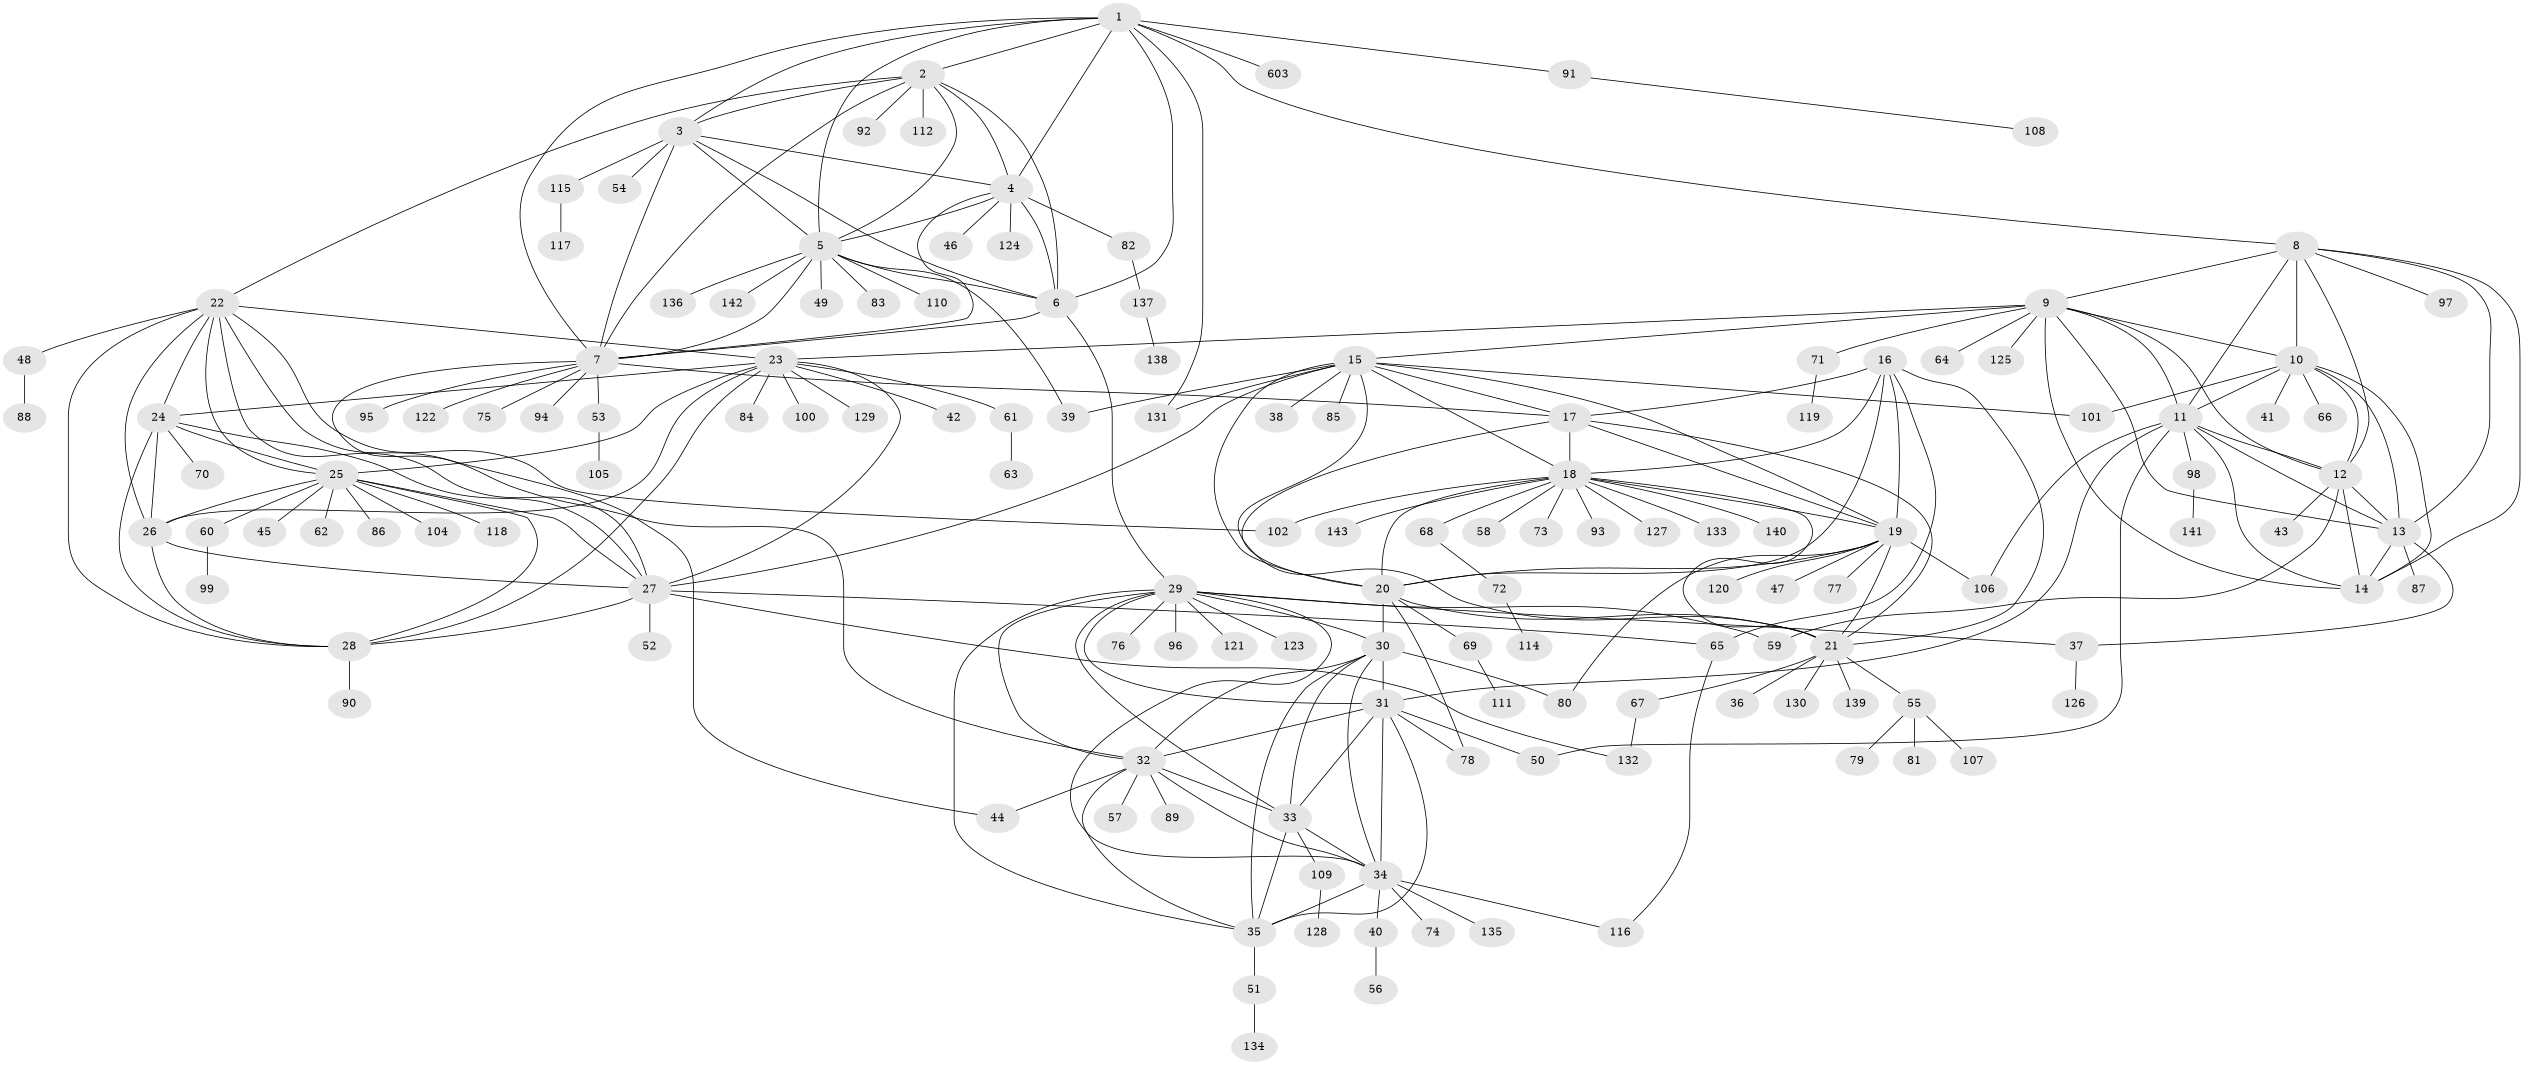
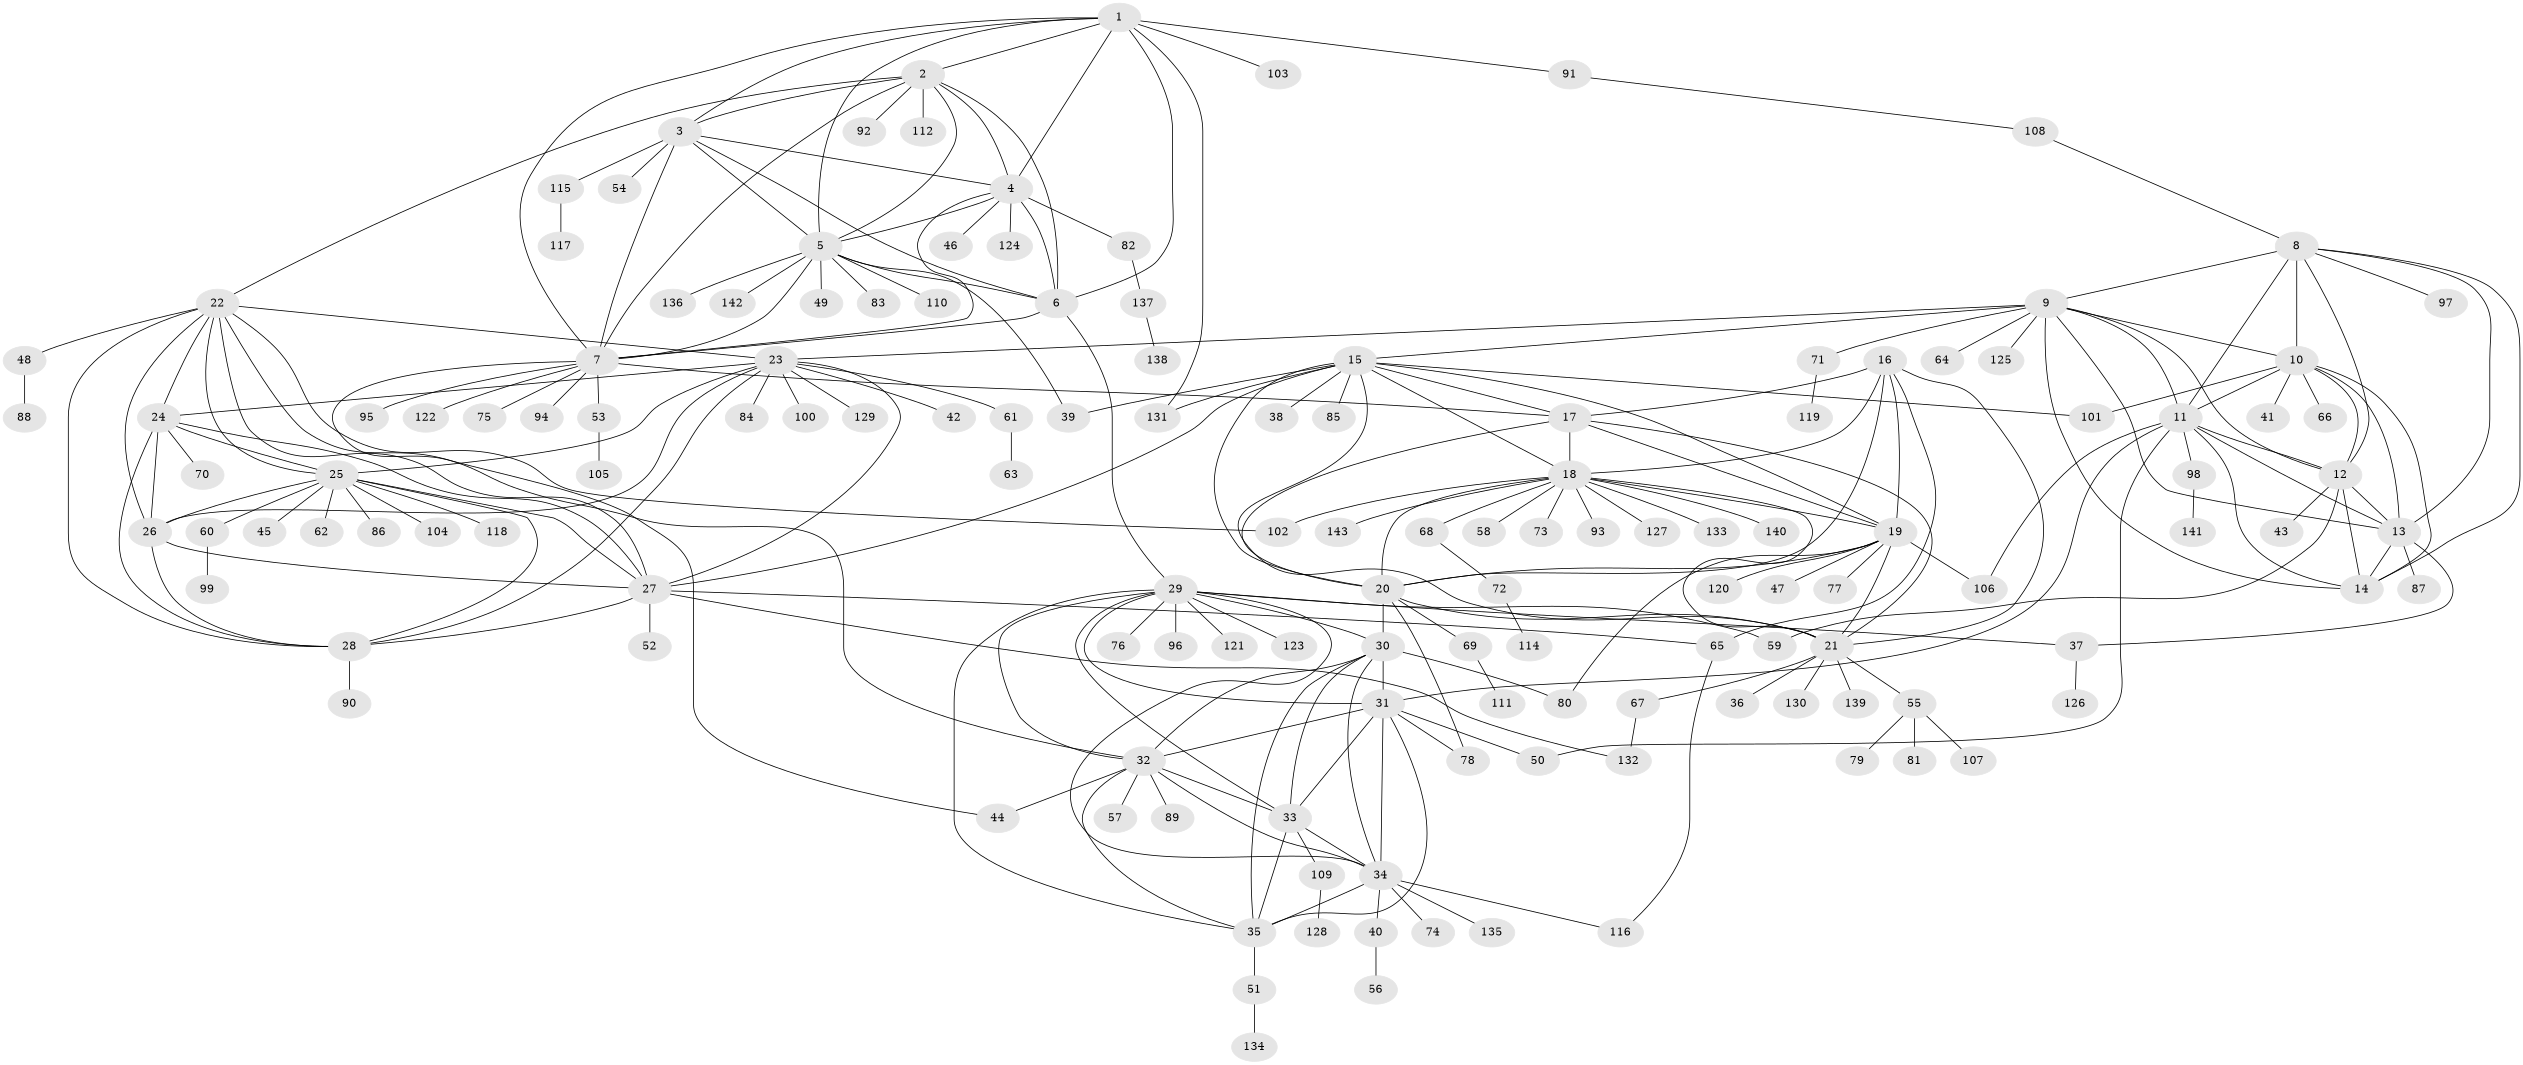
  graph {
    node [color=gray90 style=filled]
    1
    2
    3
    4
    5
    6
    7
    8
    91
-   103 [label=603]
+   103
    131
    22
    92
    112
    54
    115
    46
    82
    124
    39
    49
    83
    110
    136
    142
    29
    17
    44
    53
    75
    94
    95
    122
    9
    10
    11
    12
    13
    14
    97
    108
    23
    27
    102
    24
    25
    26
    28
    32
    48
    117
    137
    31
    59
    37
    30
    33
    34
    35
    76
    96
    121
    123
    18
    19
    20
    21
    105
    15
    64
    71
    125
    41
    66
    101
    50
    98
    106
    43
    87
    38
    85
    42
    61
    84
    100
    129
    119
    78
    141
    126
    16
    65
    58
    68
    73
    93
    127
    133
    140
    143
    47
    77
    80
    120
    69
    36
    55
    67
    130
    139
    52
    132
    116
    72
    111
    79
    81
    107
    70
    45
    60
    62
    86
    104
    118
    90
    57
    89
    88
    63
    99
    109
    40
    74
    135
    51
    128
    56
    134
    114
    138
    1 -- 2
    1 -- 3
    1 -- 4
    1 -- 5
    1 -- 6
    1 -- 7
-   1 -- 8
+   108 -- 8
    1 -- 91
    1 -- 103
    1 -- 131
    2 -- 3
    2 -- 4
    2 -- 5
    2 -- 6
    2 -- 7
    2 -- 22
    2 -- 92
    2 -- 112
    3 -- 4
    3 -- 5
    3 -- 6
    3 -- 7
    3 -- 54
    3 -- 115
    4 -- 5
    4 -- 6
    4 -- 7
    4 -- 46
    4 -- 82
    4 -- 124
    5 -- 6
    5 -- 7
    5 -- 39
    5 -- 49
    5 -- 83
    5 -- 110
    5 -- 136
    5 -- 142
    6 -- 7
    6 -- 29
    7 -- 17
    7 -- 44
    7 -- 53
    7 -- 75
    7 -- 94
    7 -- 95
    7 -- 122
    8 -- 9
    8 -- 10
    8 -- 11
    8 -- 12
    8 -- 13
    8 -- 14
    8 -- 97
    91 -- 108
    22 -- 23
    22 -- 27
    22 -- 102
    22 -- 24
    22 -- 25
    22 -- 26
    22 -- 28
    22 -- 32
    22 -- 48
    115 -- 117
    82 -- 137
    29 -- 32
    29 -- 31
    29 -- 59
    29 -- 37
    29 -- 30
    29 -- 33
    29 -- 34
    29 -- 35
    29 -- 76
    29 -- 96
    29 -- 121
    29 -- 123
    17 -- 18
    17 -- 19
    17 -- 20
    17 -- 21
    53 -- 105
    9 -- 10
    9 -- 11
    9 -- 12
    9 -- 13
    9 -- 14
    9 -- 23
    9 -- 15
    9 -- 64
    9 -- 71
    9 -- 125
    10 -- 11
    10 -- 12
    10 -- 13
    10 -- 14
    10 -- 41
    10 -- 66
    10 -- 101
    11 -- 12
    11 -- 13
    11 -- 14
    11 -- 31
    11 -- 50
    11 -- 98
    11 -- 106
    12 -- 13
    12 -- 14
    12 -- 59
    12 -- 43
    13 -- 14
    13 -- 37
    13 -- 87
    23 -- 27
    23 -- 24
    23 -- 25
    23 -- 26
    23 -- 28
    23 -- 42
    23 -- 61
    23 -- 84
    23 -- 100
    23 -- 129
    27 -- 28
    27 -- 65
    27 -- 52
    27 -- 132
    24 -- 27
    24 -- 25
    24 -- 26
    24 -- 28
    24 -- 70
    25 -- 27
    25 -- 26
    25 -- 28
    25 -- 45
    25 -- 60
    25 -- 62
    25 -- 86
    25 -- 104
    25 -- 118
    26 -- 27
    26 -- 28
    28 -- 90
    32 -- 44
    32 -- 33
    32 -- 34
    32 -- 35
    32 -- 57
    32 -- 89
    48 -- 88
    137 -- 138
    31 -- 32
    31 -- 33
    31 -- 34
    31 -- 35
    31 -- 50
    31 -- 78
    37 -- 126
    30 -- 32
    30 -- 31
    30 -- 33
    30 -- 34
    30 -- 35
    30 -- 80
    33 -- 34
    33 -- 35
    33 -- 109
    34 -- 35
    34 -- 116
    34 -- 40
    34 -- 74
    34 -- 135
    35 -- 51
    18 -- 102
    18 -- 19
    18 -- 20
    18 -- 21
    18 -- 58
    18 -- 68
    18 -- 73
    18 -- 93
    18 -- 127
    18 -- 133
    18 -- 140
    18 -- 143
    19 -- 20
    19 -- 21
    19 -- 106
    19 -- 47
    19 -- 77
    19 -- 80
    19 -- 120
    20 -- 30
    20 -- 21
    20 -- 78
    20 -- 69
    21 -- 36
    21 -- 55
    21 -- 67
    21 -- 130
    21 -- 139
    15 -- 131
    15 -- 39
    15 -- 17
    15 -- 27
    15 -- 18
    15 -- 19
    15 -- 20
    15 -- 21
    15 -- 101
    15 -- 38
    15 -- 85
    71 -- 119
    98 -- 141
    61 -- 63
    16 -- 17
    16 -- 18
    16 -- 19
    16 -- 20
    16 -- 21
    16 -- 65
    65 -- 116
    68 -- 72
    69 -- 111
    55 -- 79
    55 -- 81
    55 -- 107
    67 -- 132
    72 -- 114
    60 -- 99
    109 -- 128
    40 -- 56
    51 -- 134
  }
